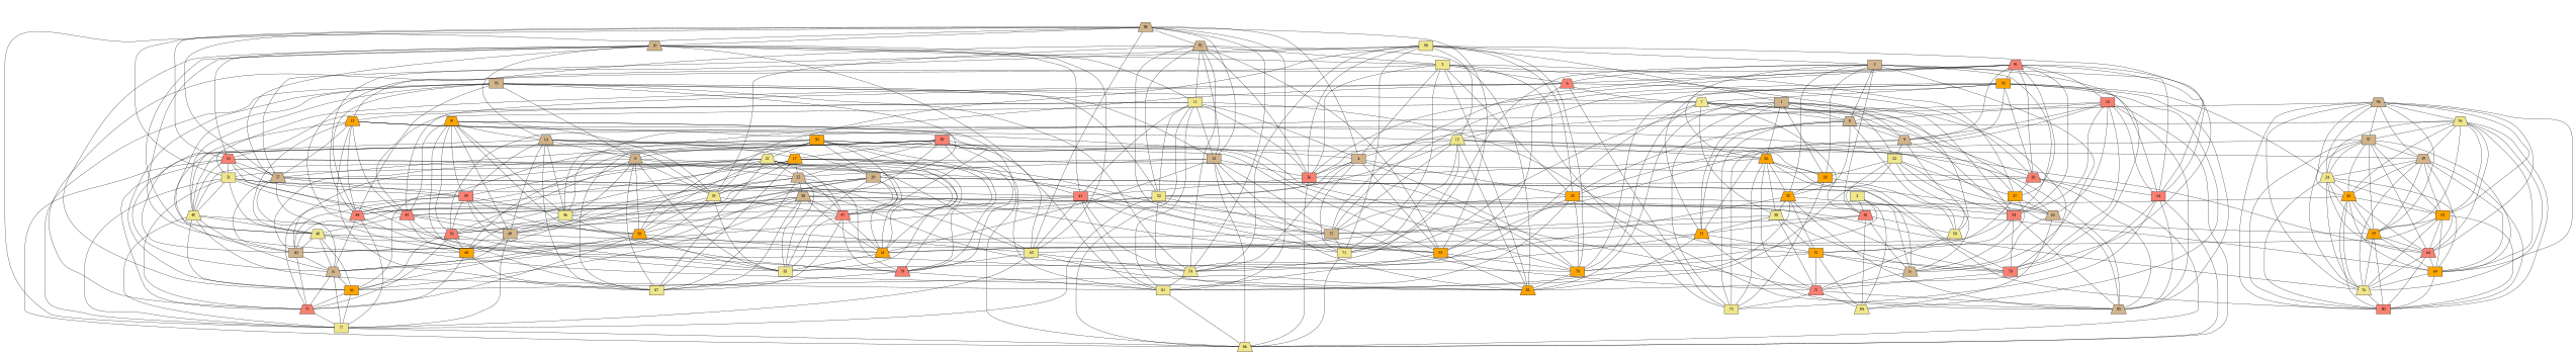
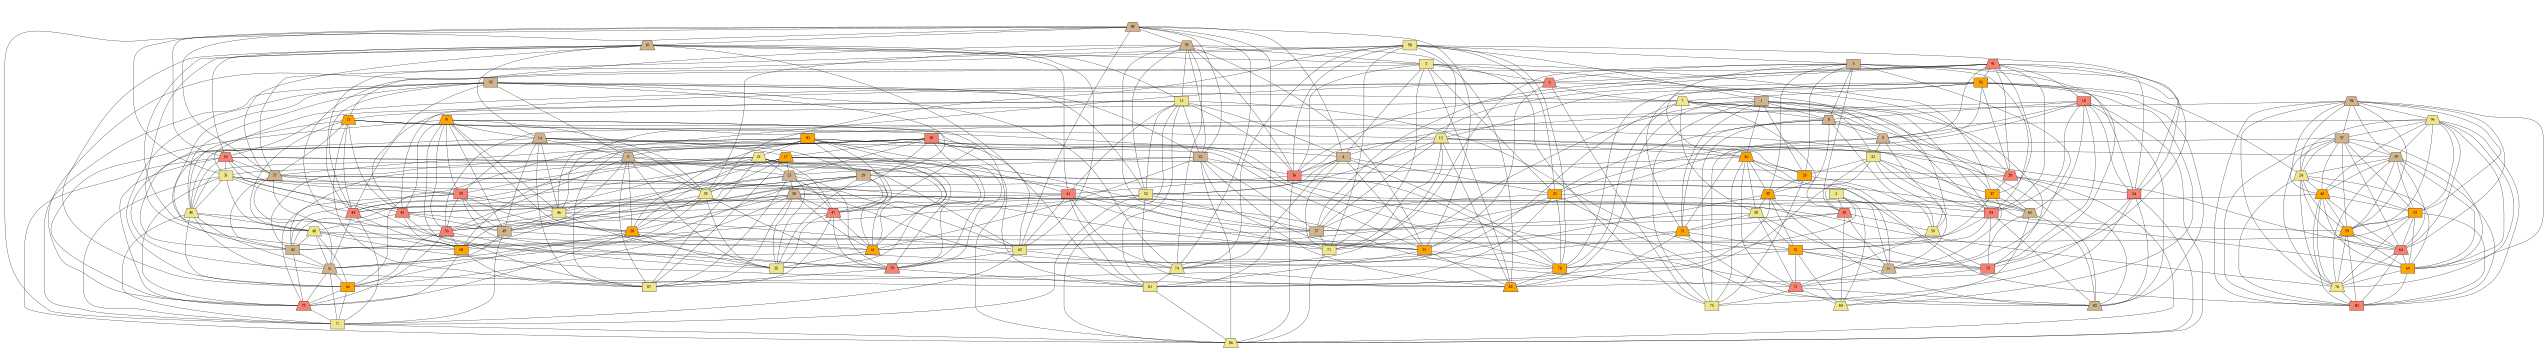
  graph {
    fontname="PT Serif"
    node [fillcolor=khaki fontname="PT Serif" shape=trapezium style=filled]
    edge [fontname="PT Serif"]
    88 [fillcolor=tan]
    37 [fillcolor=tan]
    16 [fillcolor=salmon]
    63 [shape=box]
    10 [fillcolor=tan]
    77 [shape=box]
    74
    12 [fillcolor=tan shape=box]
    31 [shape=box]
    81 [shape=box]
    93 [fillcolor=tan]
    55 [fillcolor=orange shape=box]
    4 [fillcolor=tan shape=box]
    68 [fillcolor=orange shape=box]
    60 [fillcolor=tan shape=box]
    62 [fillcolor=tan]
    71 [shape=box]
    39 [fillcolor=salmon shape=box]
    40
    73 [fillcolor=salmon]
    43 [fillcolor=salmon]
    86
    79 [fillcolor=salmon]
    82 [fillcolor=orange]
    66 [fillcolor=orange shape=box]
    3 [shape=box]
    11 [shape=box]
    48
    14 [fillcolor=tan]
    41 [fillcolor=salmon shape=box]
    23 [fillcolor=tan]
    61 [fillcolor=orange]
    36 [fillcolor=salmon shape=box]
    57 [fillcolor=tan shape=box]
    78 [fillcolor=orange shape=box]
    44 [fillcolor=salmon]
    35
    13 [fillcolor=orange]
    32 [shape=box]
    25 [fillcolor=orange shape=box]
    87 [shape=box]
    58 [fillcolor=orange]
    56 [fillcolor=salmon]
    85 [shape=box]
    46 [shape=box]
    49 [fillcolor=tan shape=box]
    75 [shape=box]
    6 [fillcolor=salmon]
    9 [fillcolor=tan]
    27 [fillcolor=orange shape=box]
    52 [fillcolor=orange shape=box]
    17 [fillcolor=orange]
    0 [fillcolor=tan]
    29 [fillcolor=tan shape=box]
    47 [fillcolor=salmon]
    30 [fillcolor=tan]
    15
    65 [fillcolor=tan]
    70 [fillcolor=salmon shape=box]
    83 [fillcolor=tan]
    89 [fillcolor=salmon shape=box]
    72 [fillcolor=salmon]
    76
    69 [fillcolor=orange shape=box]
    20 [fillcolor=salmon]
    84
    80 [fillcolor=salmon shape=box]
    54 [fillcolor=salmon shape=box]
    90 [fillcolor=orange shape=box]
    64 [fillcolor=salmon]
    19 [fillcolor=tan]
    21
    24
    59 [fillcolor=orange]
    53 [fillcolor=orange shape=box]
    45 [fillcolor=orange]
    91 [fillcolor=salmon]
    92 [fillcolor=orange shape=box]
    18 [fillcolor=salmon shape=box]
    34 [fillcolor=salmon shape=box]
    7
    51 [fillcolor=orange]
    22 [shape=box]
    50
    8 [fillcolor=tan]
    67 [fillcolor=tan]
    28 [fillcolor=orange shape=box]
    26 [fillcolor=orange]
    42 [fillcolor=salmon]
    38
    33 [fillcolor=orange]
    94 [fillcolor=tan]
    96
    97 [fillcolor=tan shape=box]
    95 [fillcolor=tan shape=box]
    98 [shape=box]
    1 [fillcolor=tan shape=box]
    5 [fillcolor=tan shape=box]
    99 [fillcolor=orange]
    2 [shape=box]
    88 -- 37
    88 -- 16
    88 -- 63
    88 -- 10
    88 -- 77
    88 -- 74
    88 -- 12
    88 -- 31
    88 -- 81
    88 -- 93
    88 -- 55
    88 -- 4
    37 -- 63
    37 -- 68
    37 -- 60
    37 -- 62
    37 -- 71
    37 -- 39
    16 -- 37
    16 -- 63
    16 -- 31
    16 -- 71
    16 -- 39
    16 -- 40
    16 -- 73
    16 -- 43
    16 -- 86
    63 -- 77
    63 -- 74
    63 -- 79
-   63 -- 82
    10 -- 37
    10 -- 16
    10 -- 63
    10 -- 81
    10 -- 68
    10 -- 66
    10 -- 3
    10 -- 11
    10 -- 48
    10 -- 14
    10 -- 41
    77 -- 86
    74 -- 81
    12 -- 31
    12 -- 55
    12 -- 86
    12 -- 82
    12 -- 23
    12 -- 61
    12 -- 36
    12 -- 57
    31 -- 77
    31 -- 40
    31 -- 73
    31 -- 79
    31 -- 48
    31 -- 41
    31 -- 78
    31 -- 44
    81 -- 86
    93 -- 74
    93 -- 12
    93 -- 55
    93 -- 82
    93 -- 3
    93 -- 11
    93 -- 36
    93 -- 57
    93 -- 35
    93 -- 13
    93 -- 32
    55 -- 81
    55 -- 82
    55 -- 78
    4 -- 74
    4 -- 55
    4 -- 71
    4 -- 36
    4 -- 78
    4 -- 32
    4 -- 25
    68 -- 73
    68 -- 87
    60 -- 62
    60 -- 73
    62 -- 77
    62 -- 73
    62 -- 66
    71 -- 86
    39 -- 60
    39 -- 73
    39 -- 58
    39 -- 56
    39 -- 85
    39 -- 46
    39 -- 49
    40 -- 77
    40 -- 81
    40 -- 62
    40 -- 66
    40 -- 48
    40 -- 56
    73 -- 77
    43 -- 74
    43 -- 68
    43 -- 48
    43 -- 58
    43 -- 49
    79 -- 81
    79 -- 87
    66 -- 77
    66 -- 73
    3 -- 4
    3 -- 71
    3 -- 82
    3 -- 36
    3 -- 25
    3 -- 49
    3 -- 75
    3 -- 6
    3 -- 9
    3 -- 27
    11 -- 16
    11 -- 12
    11 -- 81
    11 -- 4
    11 -- 86
    11 -- 41
    11 -- 36
    11 -- 13
    11 -- 32
    11 -- 52
    48 -- 68
    48 -- 60
    48 -- 62
    48 -- 82
    48 -- 66
    48 -- 61
    14 -- 55
    14 -- 60
    14 -- 39
    14 -- 35
    14 -- 87
    14 -- 46
    14 -- 49
    14 -- 17
    14 -- 0
    14 -- 29
    41 -- 63
    41 -- 74
    41 -- 81
    41 -- 55
    41 -- 57
    41 -- 44
    41 -- 47
    23 -- 79
    23 -- 87
    23 -- 85
    23 -- 46
    23 -- 49
    23 -- 47
    23 -- 30
    61 -- 85
    36 -- 86
    36 -- 41
    36 -- 78
    57 -- 60
    57 -- 71
    78 -- 82
    44 -- 77
    44 -- 68
    44 -- 62
    35 -- 62
-   35 -- 47
+   35 -- 79
    35 -- 58
    35 -- 85
    35 -- 49
    13 -- 37
    13 -- 4
    13 -- 40
    13 -- 43
    13 -- 48
    13 -- 44
    13 -- 87
    13 -- 15
    13 -- 65
    32 -- 77
    32 -- 68
    32 -- 82
    32 -- 57
    32 -- 44
    32 -- 70
    25 -- 55
    25 -- 66
    25 -- 57
    25 -- 78
    25 -- 65
    25 -- 83
    58 -- 73
    58 -- 66
    58 -- 61
    58 -- 85
    56 -- 68
    56 -- 73
    56 -- 66
    56 -- 85
    46 -- 63
    46 -- 68
    46 -- 79
    46 -- 49
    49 -- 77
    49 -- 55
    49 -- 62
    6 -- 31
    6 -- 55
    6 -- 43
    6 -- 46
    6 -- 75
    6 -- 20
    6 -- 7
    9 -- 25
    9 -- 75
    9 -- 27
    9 -- 22
    9 -- 50
    27 -- 52
    27 -- 65
    27 -- 67
    52 -- 78
    52 -- 70
    52 -- 72
    52 -- 84
    52 -- 67
    17 -- 68
    17 -- 40
    17 -- 79
    17 -- 41
    17 -- 23
    17 -- 44
    17 -- 35
    17 -- 87
    17 -- 72
    17 -- 20
    0 -- 60
    0 -- 23
    0 -- 61
    0 -- 35
    0 -- 87
    0 -- 58
    0 -- 56
    0 -- 85
    0 -- 46
    29 -- 60
    29 -- 62
    29 -- 61
    29 -- 35
    29 -- 85
    29 -- 49
    29 -- 47
    29 -- 80
    29 -- 59
    47 -- 79
    47 -- 61
    47 -- 87
    47 -- 56
    47 -- 85
    30 -- 43
    30 -- 66
    30 -- 61
    30 -- 87
    30 -- 58
    30 -- 56
    30 -- 85
    30 -- 47
    30 -- 76
    30 -- 69
    15 -- 74
    15 -- 71
    15 -- 82
    15 -- 36
    15 -- 57
    15 -- 32
    15 -- 83
    15 -- 28
    15 -- 26
    65 -- 83
    65 -- 84
    65 -- 67
    70 -- 72
    89 -- 37
    89 -- 63
    89 -- 81
    89 -- 68
    89 -- 40
    89 -- 79
    89 -- 66
    89 -- 23
    89 -- 78
    89 -- 17
    89 -- 30
    89 -- 72
    72 -- 75
    72 -- 83
    72 -- 84
    76 -- 80
    69 -- 76
    69 -- 80
    20 -- 43
    20 -- 86
    20 -- 27
    20 -- 83
    20 -- 54
    54 -- 86
    54 -- 82
    54 -- 75
    54 -- 83
    90 -- 60
    90 -- 62
    90 -- 79
    90 -- 61
    90 -- 87
    90 -- 58
    90 -- 0
    90 -- 29
    90 -- 47
    90 -- 64
    90 -- 19
    90 -- 21
    64 -- 76
    64 -- 69
    64 -- 80
    19 -- 76
    19 -- 69
    19 -- 80
    19 -- 64
    19 -- 24
    19 -- 59
    19 -- 53
    19 -- 45
    21 -- 60
    21 -- 39
    21 -- 79
    21 -- 23
    21 -- 61
    21 -- 44
    21 -- 87
    21 -- 58
    21 -- 56
    21 -- 85
    21 -- 47
    24 -- 76
    24 -- 69
    24 -- 80
    24 -- 64
    24 -- 59
    24 -- 53
    24 -- 45
    59 -- 76
    59 -- 69
    59 -- 80
    59 -- 64
    53 -- 61
    53 -- 76
    53 -- 69
    53 -- 80
    53 -- 64
    53 -- 59
    45 -- 46
    45 -- 76
    45 -- 69
    45 -- 80
    45 -- 64
    45 -- 59
    45 -- 53
    91 -- 73
    91 -- 36
    91 -- 57
    91 -- 6
    91 -- 9
    91 -- 27
    91 -- 70
    91 -- 20
    91 -- 54
    91 -- 92
    91 -- 18
    91 -- 34
    92 -- 57
    92 -- 78
    92 -- 9
    92 -- 15
    92 -- 83
    92 -- 20
    92 -- 84
    92 -- 54
    92 -- 24
    92 -- 7
    92 -- 51
    18 -- 4
    18 -- 86
    18 -- 9
    18 -- 65
    18 -- 70
    18 -- 83
    18 -- 54
    18 -- 34
    18 -- 51
    18 -- 8
    34 -- 60
    34 -- 52
    34 -- 70
    34 -- 83
    7 -- 74
    7 -- 78
    7 -- 44
    7 -- 9
    7 -- 65
    7 -- 34
    7 -- 8
    7 -- 42
    7 -- 38
    51 -- 63
    51 -- 74
    51 -- 82
    51 -- 52
    51 -- 83
    22 -- 81
    22 -- 27
    22 -- 65
    22 -- 34
    22 -- 67
    22 -- 28
    22 -- 42
    50 -- 72
    8 -- 25
    8 -- 75
    8 -- 9
    8 -- 20
    8 -- 51
    8 -- 50
    8 -- 33
    67 -- 72
    28 -- 75
    28 -- 50
    28 -- 33
    26 -- 36
    26 -- 75
    26 -- 70
    26 -- 72
    26 -- 67
    26 -- 28
    26 -- 38
    26 -- 33
    42 -- 57
    42 -- 84
    42 -- 51
    42 -- 50
    42 -- 67
    38 -- 57
    38 -- 52
    38 -- 70
    38 -- 72
    38 -- 51
    33 -- 81
    33 -- 85
    33 -- 52
    33 -- 83
    33 -- 34
    33 -- 38
    94 -- 46
    94 -- 76
    94 -- 69
    94 -- 80
    94 -- 64
    94 -- 19
    94 -- 24
    94 -- 59
    94 -- 53
    94 -- 45
    94 -- 96
    94 -- 97
    96 -- 56
    96 -- 76
    96 -- 69
    96 -- 80
    96 -- 64
    96 -- 19
    96 -- 24
    96 -- 59
    96 -- 53
    96 -- 45
    96 -- 97
    97 -- 61
    97 -- 76
    97 -- 69
    97 -- 80
    97 -- 64
    97 -- 19
    97 -- 24
    97 -- 59
    97 -- 53
    97 -- 45
    95 -- 77
    95 -- 74
    95 -- 12
    95 -- 40
    95 -- 43
    95 -- 66
    95 -- 48
    95 -- 44
    95 -- 32
    95 -- 0
    95 -- 29
    95 -- 7
    98 -- 37
    98 -- 74
    98 -- 71
    98 -- 36
    98 -- 78
    98 -- 44
    98 -- 35
    98 -- 25
    98 -- 15
    98 -- 54
    98 -- 1
    98 -- 5
    1 -- 71
    1 -- 82
    1 -- 75
    1 -- 70
    1 -- 34
    1 -- 51
    1 -- 22
    1 -- 50
    1 -- 8
    1 -- 28
    1 -- 26
    5 -- 71
    5 -- 6
    5 -- 70
    5 -- 54
    5 -- 34
    5 -- 8
    5 -- 67
    5 -- 28
    5 -- 26
    5 -- 42
    5 -- 33
    99 -- 39
+   99 -- 73
    99 -- 43
    99 -- 86
    99 -- 14
    99 -- 35
    99 -- 87
    99 -- 58
    99 -- 56
    99 -- 46
    99 -- 49
    99 -- 47
    2 -- 78
    2 -- 84
    2 -- 67
    2 -- 42
  }
